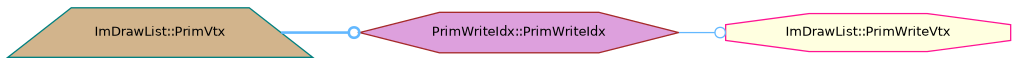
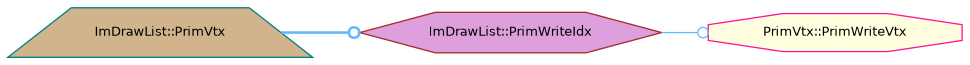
  digraph {
    rankdir=LR
    node [fontname=Helvetica fontsize=10 style=filled]
    edge [arrowhead=odot color=steelblue1 fontname=Helvetica fontsize=10 labelfontname=Helvetica labelfontsize=10]
    n1 [color=teal fillcolor=tan fontcolor=black height=0.2 label="ImDrawList::PrimVtx" shape=trapezium width=0.4]
-   n2 [color=brown fillcolor=plum height=0.2 label="PrimWriteIdx::PrimWriteIdx" shape=hexagon width=0.4]
-   n3 [color=deeppink fillcolor=lightyellow height=0.2 label="ImDrawList::PrimWriteVtx" shape=octagon width=0.4]
+   n2 [color=brown fillcolor=plum height=0.2 label="ImDrawList::PrimWriteIdx" shape=hexagon width=0.4]
+   n3 [color=deeppink fillcolor=lightyellow height=0.2 label="PrimVtx::PrimWriteVtx" shape=octagon width=0.4]
    n1 -> n2 [style=bold]
    n2 -> n3 [style=solid]
  }
